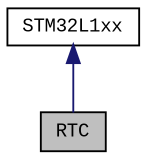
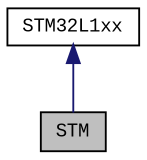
  digraph {
    rankdir=TB
    fontname="Liberation Mono"
    node [color=black fontname="Liberation Mono" fontsize=10 shape=record style=filled]
-   n1 [fillcolor=grey75 fontcolor=black height=0.2 label=RTC width=0.4]
+   n1 [fillcolor=grey75 fontcolor=black height=0.2 label=STM width=0.4]
    n2 [fillcolor=white height=0.2 label=STM32L1xx width=0.4]
    n2 -> n1 [color=midnightblue dir=back fontname="Liberation Mono" fontsize=10 labelfontname=Helvetica labelfontsize=10 shape=plaintext style=solid]
  }
